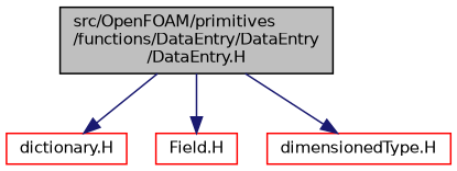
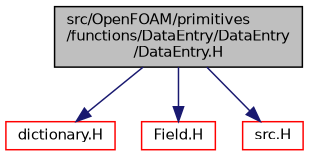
  digraph {
    fontname="DejaVu Sans"
    node [color=red fontname="DejaVu Sans" fontsize=10 shape=record]
    edge [color=midnightblue fontname="DejaVu Sans" fontsize=10 labelfontname=FreeSans labelfontsize=10 style=solid]
    n1 [color=black fillcolor=grey75 fontcolor=black height=0.2 label="src/OpenFOAM/primitives\l/functions/DataEntry/DataEntry\l/DataEntry.H" style=filled width=0.4]
    n2 [height=0.2 label="dictionary.H" width=0.4]
    n3 [height=0.2 label="Field.H" width=0.4]
-   n4 [height=0.2 label="dimensionedType.H" width=0.4]
+   n4 [height=0.2 label="src.H" width=0.4]
    n1 -> n2
    n1 -> n3
    n1 -> n4
  }
